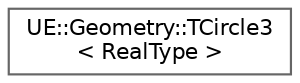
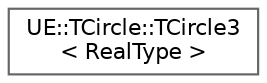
  digraph {
    rankdir=TB
-   n1 [color=grey40 fillcolor=white fontname=Helvetica fontsize=10 height=0.2 label="UE::Geometry::TCircle3\l\< RealType \>" shape=box style=filled width=0.4]
+   n1 [color=grey40 fillcolor=white fontname=Helvetica fontsize=10 height=0.2 label="UE::TCircle::TCircle3\l\< RealType \>" shape=box style=filled width=0.4]
  }
